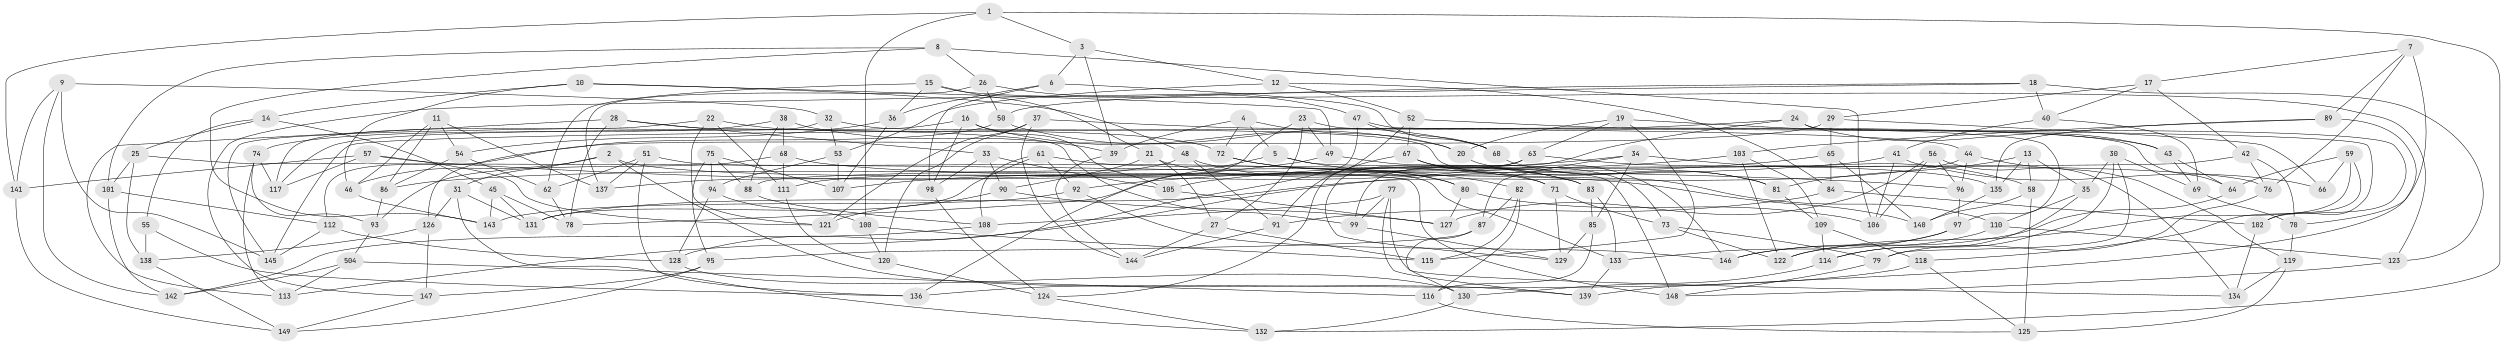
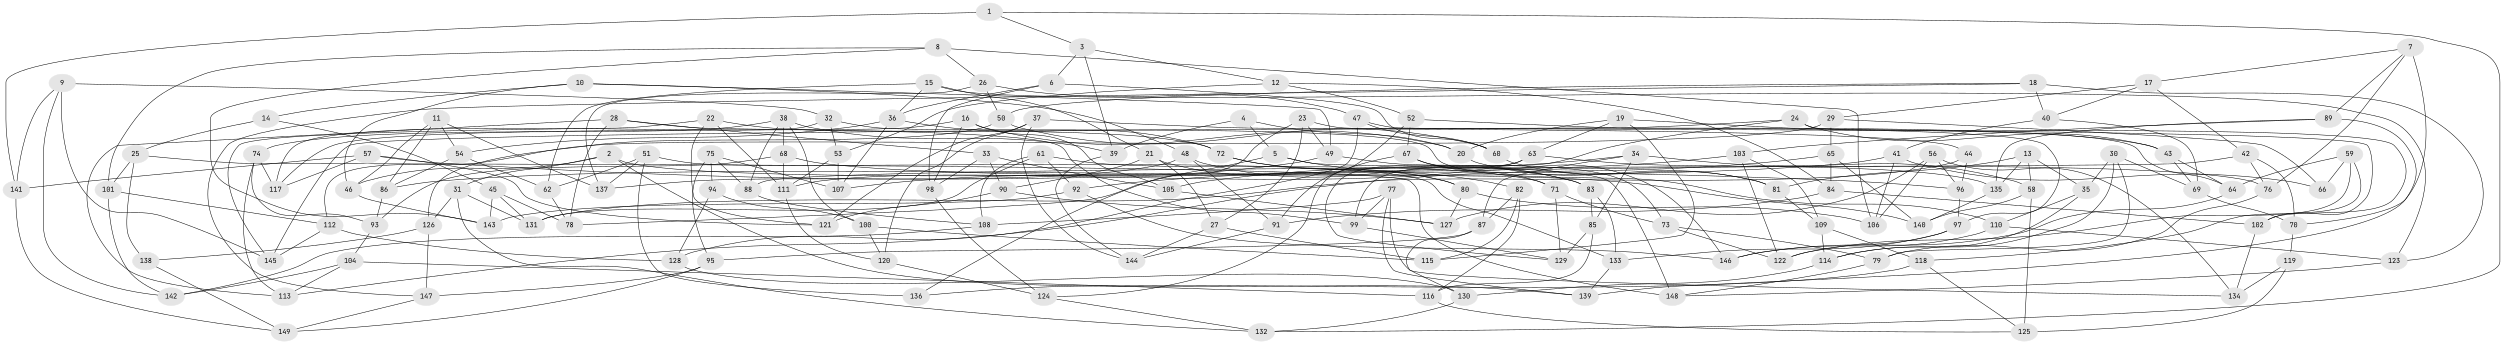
  graph {
    fontname="JetBrains Mono"
    node [color=gray90 fontname="JetBrains Mono" style=filled]
    edge [fontname="JetBrains Mono"]
    1
    3
    100
    132
    141
    6
    12
    39
    115
    120
    149
    2
    31
    46
    76
    139
    126
    131
    143
    79
    36
    60
    98
    52
    53
    84
    144
    4
    5
    20
    72
    78
    82
    148
    81
    80
    83
    87
    116
    54
    107
    124
    7
    17
    70
    89
    29
    40
    42
    119
    135
    103
    8
    26
    101
    106
    137
    50
    47
    142
    112
    9
    32
    145
    117
    110
    10
    14
    48
    49
    25
    45
-   55
    91
    73
    11
    86
    62
    93
    64
    67
    94
    102
    13
    35
    58
    114
    125
    140
    109
    138
    136
    15
    21
    123
    27
    90
    16
    105
    127
    65
    66
    69
    41
    88
    18
    147
    19
    43
    63
    111
    129
    121
    22
    23
    97
    133
    122
    24
    99
    134
    128
    28
    33
    113
    30
    130
    146
    34
    85
    92
    95
    37
    44
    96
    38
    68
    74
    108
    51
    71
    56
    57
    59
    118
    61
-   104 [label=504]
+   104
    75
    77
    1 -- 3
-   1 -- 100
+   38 -- 100
    1 -- 132
    1 -- 141
    3 -- 6
    3 -- 12
    3 -- 39
    100 -- 115
    100 -- 120
    141 -- 149
    6 -- 36
    6 -- 60
    6 -- 98
    12 -- 52
    12 -- 53
    12 -- 84
    39 -- 144
    120 -- 124
    2 -- 31
    2 -- 46
    2 -- 76
    2 -- 139
    31 -- 132
    31 -- 126
    31 -- 131
    46 -- 143
    76 -- 79
    126 -- 138
    126 -- 147
    79 -- 148
    36 -- 54
    36 -- 107
    60 -- 81
    98 -- 124
    52 -- 124
    52 -- 64
    52 -- 67
    53 -- 107
-   53 -- 94
+   53 -- 111
    84 -- 91
    84 -- 102
    4 -- 39
    4 -- 5
    4 -- 20
-   4 -- 72
+   36 -- 72
    5 -- 78
    5 -- 82
    5 -- 148
    20 -- 81
    72 -- 80
    72 -- 83
    82 -- 115
    82 -- 87
    82 -- 116
    81 -- 109
    80 -- 106
    80 -- 127
    83 -- 133
    83 -- 85
    87 -- 130
    87 -- 95
    116 -- 125
    54 -- 86
    54 -- 62
    124 -- 132
    7 -- 76
    7 -- 17
    7 -- 70
    7 -- 89
    17 -- 29
    17 -- 40
    17 -- 42
    70 -- 119
    89 -- 139
    89 -- 135
    89 -- 103
    29 -- 112
    29 -- 65
    29 -- 66
    40 -- 69
    40 -- 41
    42 -- 76
    42 -- 70
    42 -- 88
    119 -- 125
    119 -- 134
    135 -- 140
    103 -- 109
    103 -- 105
    103 -- 122
    8 -- 143
    8 -- 26
    8 -- 101
    8 -- 106
    26 -- 137
    26 -- 50
    26 -- 47
    101 -- 142
    101 -- 112
    50 -- 126
    50 -- 60
    47 -- 60
    47 -- 102
    47 -- 128
    112 -- 145
    112 -- 128
    9 -- 141
    9 -- 142
    9 -- 32
    9 -- 145
    32 -- 53
    32 -- 117
    32 -- 110
    110 -- 123
    110 -- 146
    10 -- 46
    10 -- 14
    10 -- 48
    10 -- 49
    14 -- 25
    14 -- 45
-   14 -- 55
    48 -- 83
    48 -- 137
    48 -- 91
    49 -- 107
    49 -- 73
    25 -- 148
    25 -- 101
    25 -- 138
    45 -- 131
    45 -- 143
    45 -- 78
-   55 -- 138
-   55 -- 136
    91 -- 144
    73 -- 79
    73 -- 122
    11 -- 46
    11 -- 54
    11 -- 137
    11 -- 86
    86 -- 93
    62 -- 78
    93 -- 104
    64 -- 146
    67 -- 91
    67 -- 146
    67 -- 71
    94 -- 100
    94 -- 128
    102 -- 134
    13 -- 81
    13 -- 135
    13 -- 35
    13 -- 58
    35 -- 110
    35 -- 114
    58 -- 125
    58 -- 140
    114 -- 130
    109 -- 114
    109 -- 118
    138 -- 149
    15 -- 36
    15 -- 62
    15 -- 21
    15 -- 123
    21 -- 80
    21 -- 27
    21 -- 90
    123 -- 148
    27 -- 115
    27 -- 144
    90 -- 127
    90 -- 121
    16 -- 98
    16 -- 20
    16 -- 117
    16 -- 105
    105 -- 127
    65 -- 84
    65 -- 140
    65 -- 113
    69 -- 70
    41 -- 106
    41 -- 86
    41 -- 66
    88 -- 108
    18 -- 40
    18 -- 50
    18 -- 123
    18 -- 147
    147 -- 149
    19 -- 115
    19 -- 20
    19 -- 43
    19 -- 63
    43 -- 64
    43 -- 69
    63 -- 135
    63 -- 111
    63 -- 129
    111 -- 120
    22 -- 72
    22 -- 145
    22 -- 111
    22 -- 121
    23 -- 49
    23 -- 136
    23 -- 27
    23 -- 97
    97 -- 133
    97 -- 122
    133 -- 139
    24 -- 145
    24 -- 102
    24 -- 43
    24 -- 99
    99 -- 129
    128 -- 130
    28 -- 78
    28 -- 99
    28 -- 33
    28 -- 113
    33 -- 98
    33 -- 90
    33 -- 105
    30 -- 79
    30 -- 35
    30 -- 114
    30 -- 69
    130 -- 132
    34 -- 87
    34 -- 58
    34 -- 85
    34 -- 92
    85 -- 116
    85 -- 129
    92 -- 143
    92 -- 146
    95 -- 149
    95 -- 147
    37 -- 120
    37 -- 144
    37 -- 121
    37 -- 44
    44 -- 131
-   44 -- 119
    44 -- 96
    96 -- 97
    38 -- 39
    38 -- 88
    38 -- 68
    38 -- 74
    68 -- 93
    68 -- 140
    68 -- 111
    74 -- 117
    74 -- 93
    74 -- 113
    108 -- 142
    51 -- 137
    51 -- 62
    51 -- 136
    51 -- 133
    71 -- 73
    71 -- 129
    56 -- 106
    56 -- 127
    56 -- 134
    56 -- 96
    57 -- 141
    57 -- 117
    57 -- 121
    57 -- 96
    59 -- 64
    59 -- 66
    59 -- 122
    59 -- 118
    118 -- 125
    118 -- 136
    61 -- 131
    61 -- 92
    61 -- 108
    61 -- 71
    104 -- 116
    104 -- 142
    104 -- 113
    75 -- 107
    75 -- 94
    75 -- 88
    75 -- 95
    77 -- 139
    77 -- 99
    77 -- 134
    77 -- 108
  }
